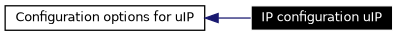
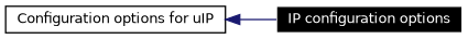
  digraph {
    rankdir=LR
    node [fontname=Helvetica fontsize=10 shape=record style=filled]
-   n1 [color=white fillcolor=black fontcolor=white height=0.2 label="IP configuration uIP" width=0.4]
+   n1 [color=white fillcolor=black fontcolor=white height=0.2 label="IP configuration options" width=0.4]
    n2 [color=black fillcolor=white height=0.2 label="Configuration options for uIP" width=0.4]
    n2 -> n1 [color=midnightblue dir=back fontname=Helvetica fontsize=8 labelfontname=Helvetica labelfontsize=8 shape=plaintext style=solid]
  }
